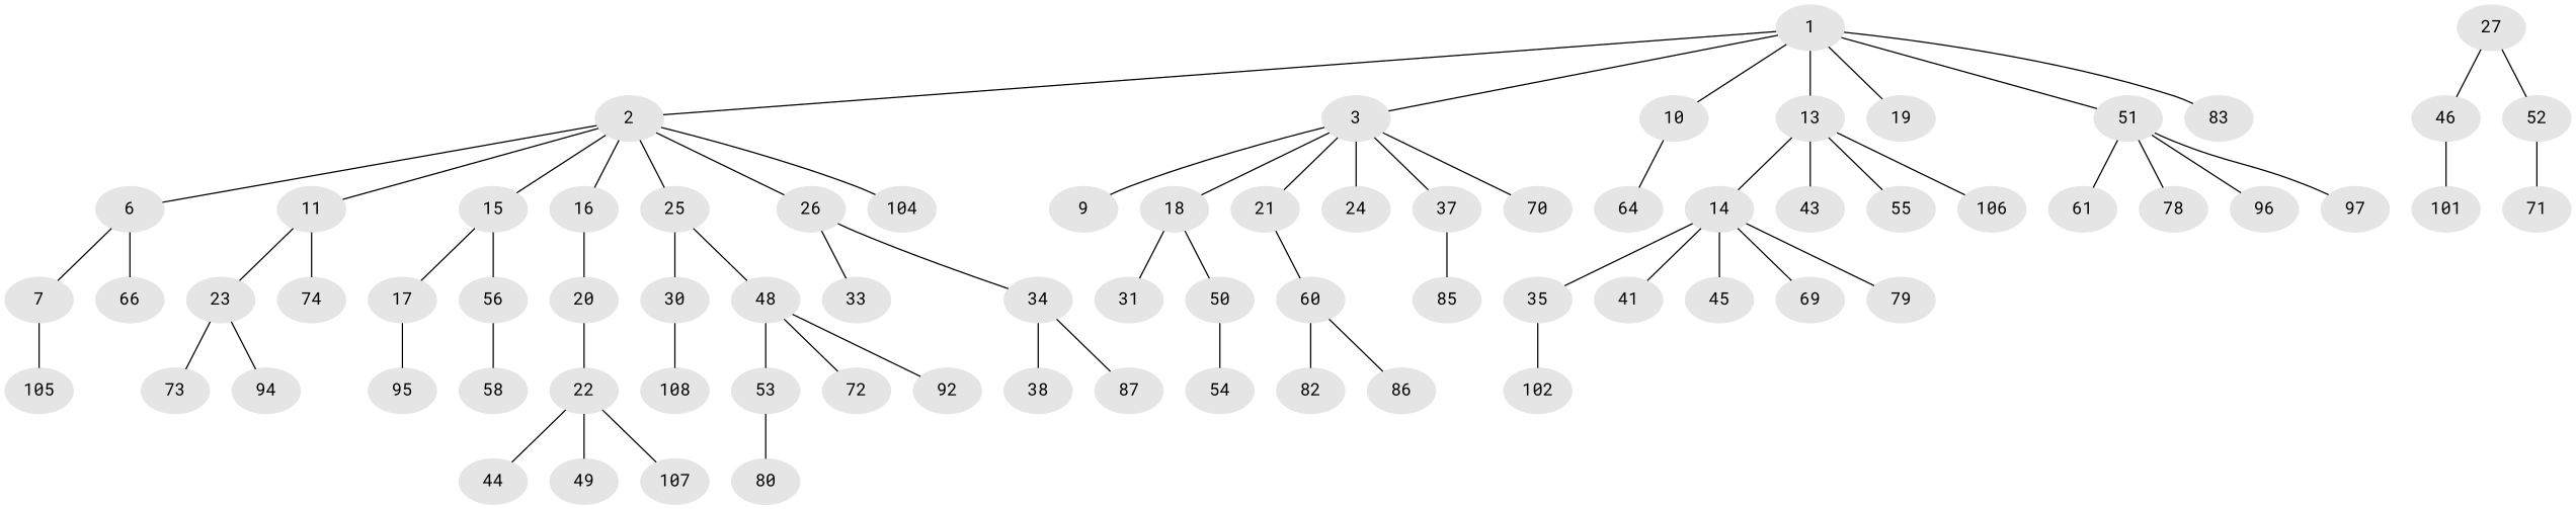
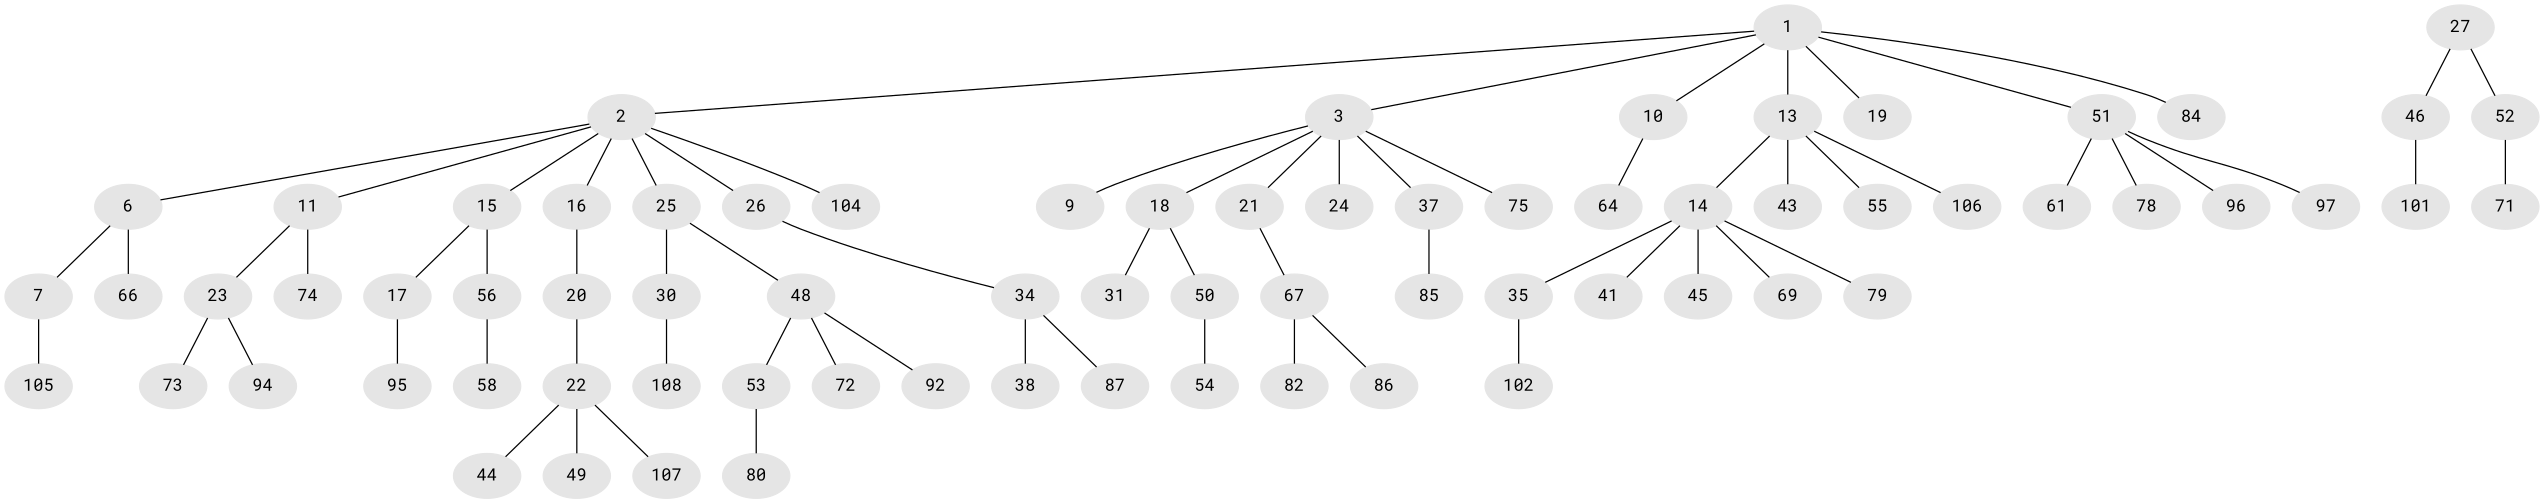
  graph {
    fontname="Roboto Mono"
    node [color=gray90 fontname="Roboto Mono" style=filled]
    edge [fontname="Roboto Mono"]
    1 [super="+8"]
    2 [super="+5"]
    3 [super="+4"]
    10 [super="+83"]
    13
    19 [super="+32"]
    51 [super="+67"]
-   84 [label=83]
+   84
    6 [super="+12"]
    11 [super="+70"]
    15 [super="+39"]
    16
    25 [super="+28"]
    26 [super="+57"]
    104
    9
    18 [super="+88"]
    21 [super="+40"]
    24
    37
-   75 [super="+103" label=70]
+   75 [super="+103"]
    64
    14 [super="+99"]
    43 [super="+91"]
    55 [super="+90"]
    106
    61
    78
    96
    97
    7 [super="+29"]
    66
    23 [super="+42"]
    74
    17
    56
    20 [super="+59"]
    30 [super="+62"]
    48 [super="+81"]
-   33 [super="+77"]
    34 [super="+63"]
    31
    50
-   60 [super="+68"]
+   60 [super="+68" label=67]
    85 [super="+93"]
    105
    73
    94
    35 [super="+76"]
    41 [super="+109"]
    45
    69 [super="+98"]
    79
    102
    95
    58
    22 [super="+36"]
    54
    44
    49 [super="+89"]
    107
    82
    86
    27 [super="+47"]
    46
    52
    108
    53 [super="+100"]
    72
    92
    38 [super="+65"]
    87
    101
    71
    80
    1 -- 2
    1 -- 3
    1 -- 10
    1 -- 13
    1 -- 19
    1 -- 51
    1 -- 84
    2 -- 6
    2 -- 11
    2 -- 15
    2 -- 16
    2 -- 25
    2 -- 26
    2 -- 104
    3 -- 9
    3 -- 18
    3 -- 21
    3 -- 24
    3 -- 37
    3 -- 75
    10 -- 64
    13 -- 14
    13 -- 43
    13 -- 55
    13 -- 106
    51 -- 61
    51 -- 78
    51 -- 96
    51 -- 97
    6 -- 7
    6 -- 66
    11 -- 23
    11 -- 74
    15 -- 17
    15 -- 56
    16 -- 20
    25 -- 30
    25 -- 48
-   26 -- 33
    26 -- 34
    18 -- 31
    18 -- 50
    21 -- 60
    37 -- 85
    14 -- 35
    14 -- 41
    14 -- 45
    14 -- 69
    14 -- 79
    7 -- 105
    23 -- 73
    23 -- 94
    17 -- 95
    56 -- 58
    20 -- 22
    30 -- 108
    48 -- 53
    48 -- 72
    48 -- 92
    34 -- 38
    34 -- 87
    50 -- 54
    60 -- 82
    60 -- 86
    35 -- 102
    22 -- 44
    22 -- 49
    22 -- 107
    27 -- 46
    27 -- 52
    46 -- 101
    52 -- 71
    53 -- 80
  }
